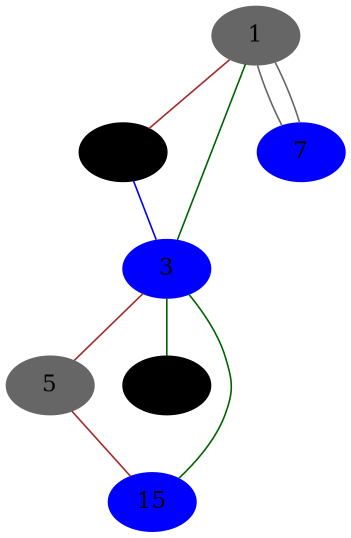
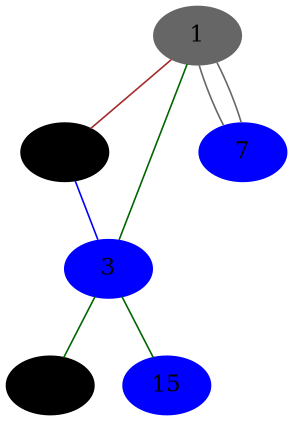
  graph {
    node [color=blue style=filled]
    edge [color=brown]
    1 [color=gray40 super="+4+6+10"]
    2 [color=black super="+9"]
    3 [super="+8+11+14+17"]
    7 [super="+20"]
-   5 [color=gray40 super="+8+10+19"]
    13 [color=black super="+16+18"]
    15 [super="+14"]
    1 -- 2
    1 -- 3 [color=darkgreen]
    1 -- 7 [color=gray40]
    1 -- 7 [color=gray40]
    2 -- 3 [color=blue]
-   3 -- 5
    3 -- 13 [color=darkgreen]
    3 -- 15 [color=darkgreen]
-   5 -- 15
  }
